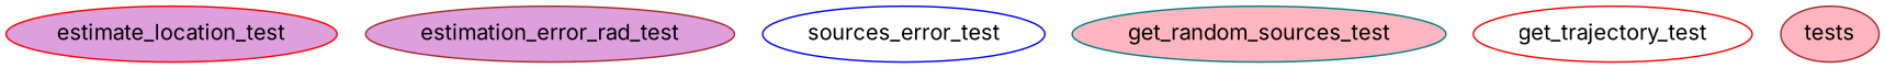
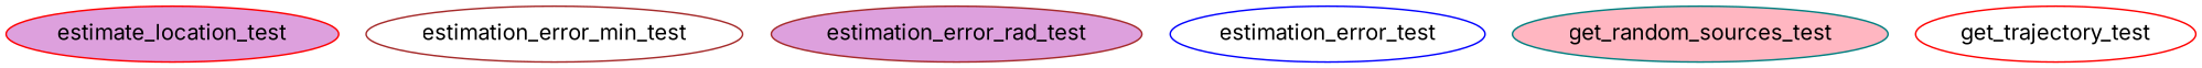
  digraph {
    fontname=Inter
    node [style=filled fillcolor=white color=brown fontname=Inter]
    estimate_location_test [fillcolor=plum color=red]
+   estimation_error_min_test
    estimation_error_rad_test [fillcolor=plum]
-   estimation_error_test [color=blue label=sources_error_test]
+   estimation_error_test [color=blue]
    get_random_sources_test [fillcolor=lightpink color=teal]
    get_trajectory_test [color=red]
-   tests [fillcolor=lightpink]
  }
